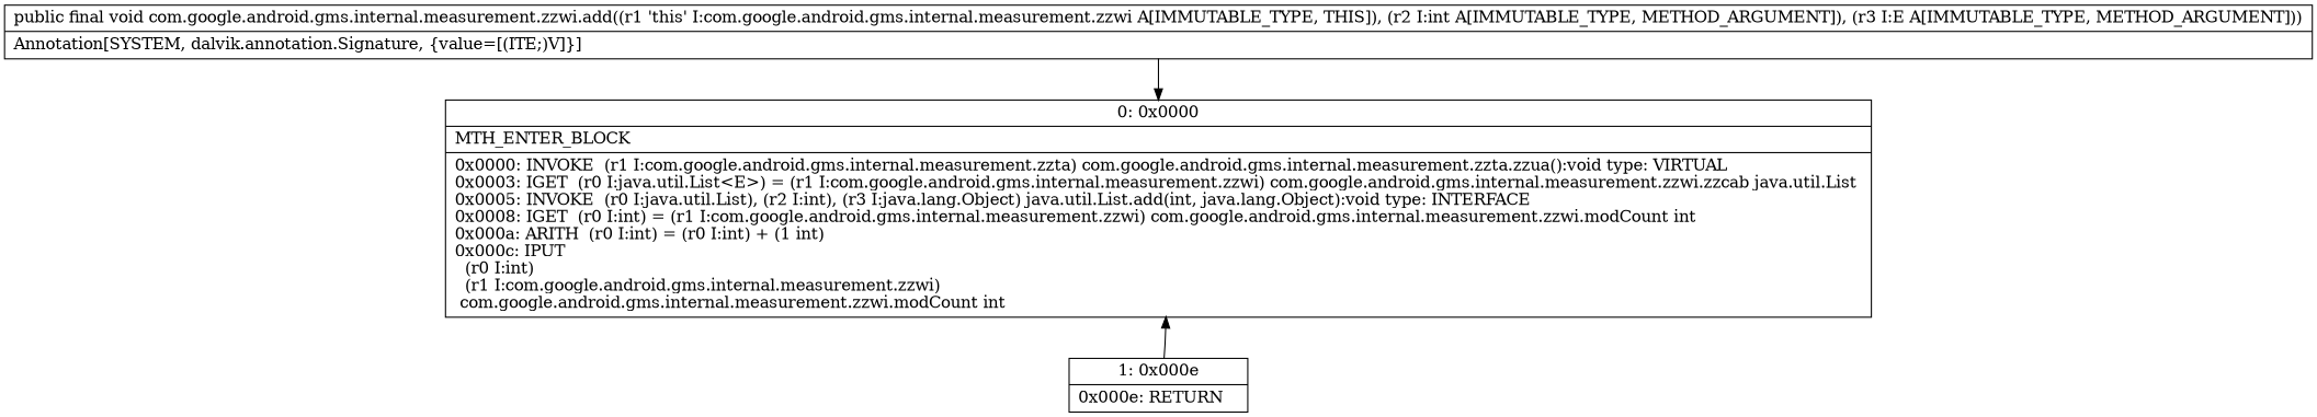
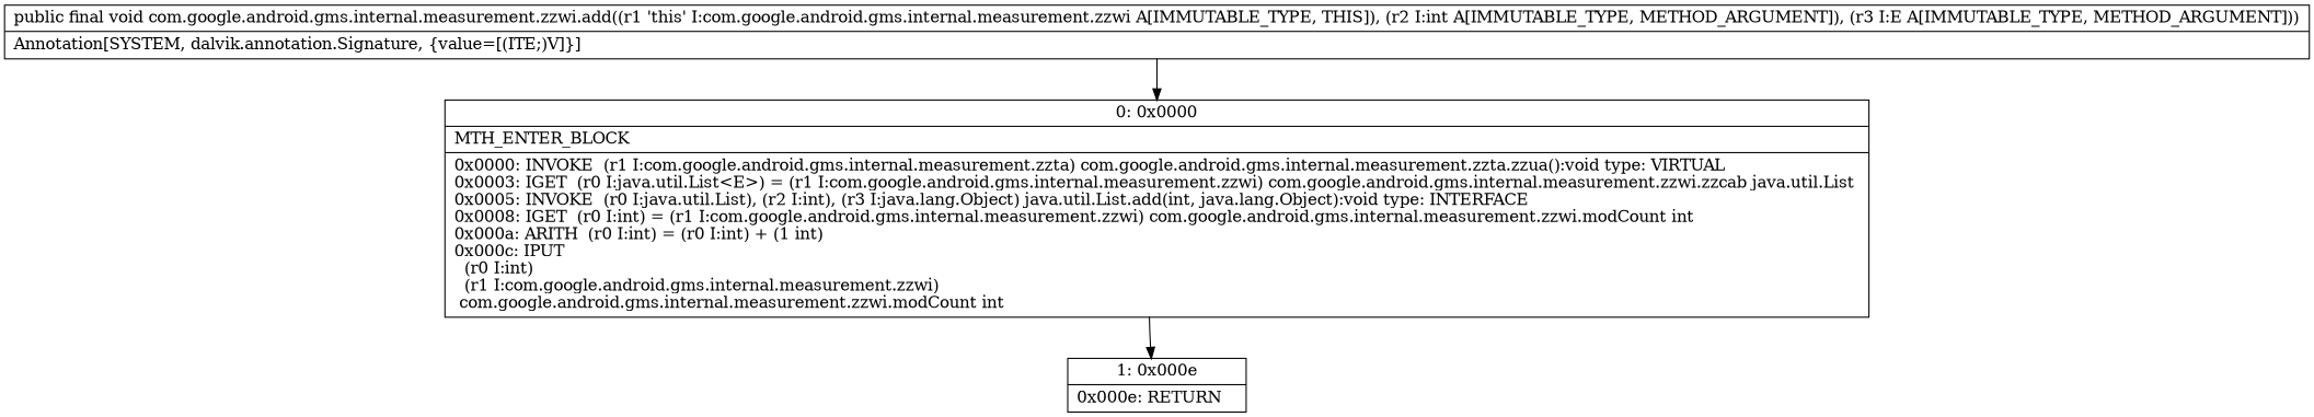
  digraph {
    node [shape=record]
    n1 [label="{0\:\ 0x0000|MTH_ENTER_BLOCK\l|0x0000: INVOKE  (r1 I:com.google.android.gms.internal.measurement.zzta) com.google.android.gms.internal.measurement.zzta.zzua():void type: VIRTUAL \l0x0003: IGET  (r0 I:java.util.List\<E\>) = (r1 I:com.google.android.gms.internal.measurement.zzwi) com.google.android.gms.internal.measurement.zzwi.zzcab java.util.List \l0x0005: INVOKE  (r0 I:java.util.List), (r2 I:int), (r3 I:java.lang.Object) java.util.List.add(int, java.lang.Object):void type: INTERFACE \l0x0008: IGET  (r0 I:int) = (r1 I:com.google.android.gms.internal.measurement.zzwi) com.google.android.gms.internal.measurement.zzwi.modCount int \l0x000a: ARITH  (r0 I:int) = (r0 I:int) + (1 int) \l0x000c: IPUT  \l  (r0 I:int)\l  (r1 I:com.google.android.gms.internal.measurement.zzwi)\l com.google.android.gms.internal.measurement.zzwi.modCount int \l}"]
    n2 [label="{1\:\ 0x000e|0x000e: RETURN   \l}"]
    n3 [label="{public final void com.google.android.gms.internal.measurement.zzwi.add((r1 'this' I:com.google.android.gms.internal.measurement.zzwi A[IMMUTABLE_TYPE, THIS]), (r2 I:int A[IMMUTABLE_TYPE, METHOD_ARGUMENT]), (r3 I:E A[IMMUTABLE_TYPE, METHOD_ARGUMENT]))  | Annotation[SYSTEM, dalvik.annotation.Signature, \{value=[(ITE;)V]\}]\l}"]
-   n2 -> n1
+   n1 -> n2
    n3 -> n1
  }
